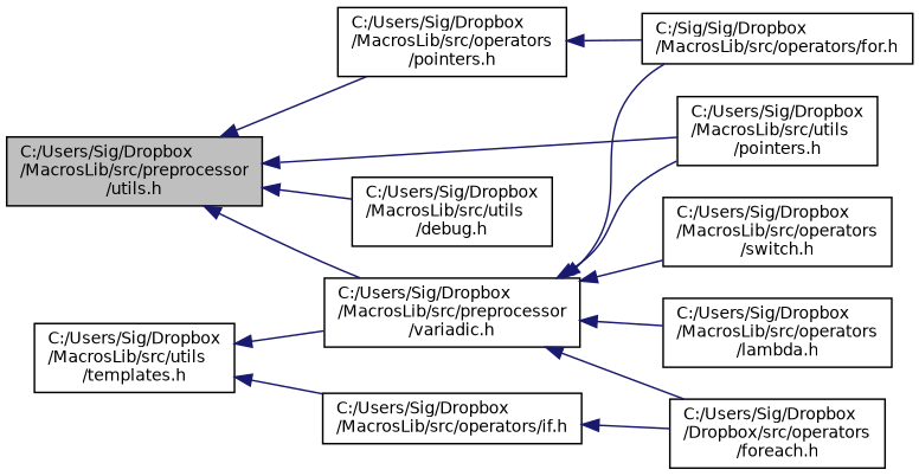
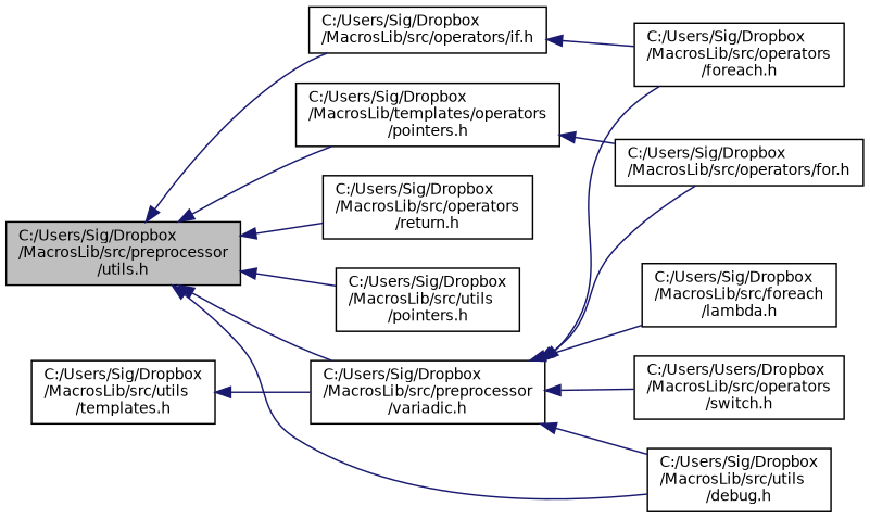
  digraph {
    rankdir=LR
    node [color=black fillcolor=white fontname=Helvetica fontsize=10 shape=record style=filled]
    edge [color=midnightblue dir=back fontname=Helvetica fontsize=10 labelfontname=Helvetica labelfontsize=10 style=solid]
    n1 [fillcolor=grey75 fontcolor=black height=0.2 label="C:/Users/Sig/Dropbox\l/MacrosLib/src/preprocessor\l/utils.h" width=0.4]
    n2 [height=0.2 label="C:/Users/Sig/Dropbox\l/MacrosLib/src/operators/if.h" width=0.4]
-   n3 [height=0.2 label="C:/Users/Sig/Dropbox\l/MacrosLib/src/operators\l/pointers.h" width=0.4]
+   n3 [height=0.2 label="C:/Users/Sig/Dropbox\l/MacrosLib/templates/operators\l/pointers.h" width=0.4]
+   n4 [height=0.2 label="C:/Users/Sig/Dropbox\l/MacrosLib/src/operators\l/return.h" width=0.4]
    n5 [height=0.2 label="C:/Users/Sig/Dropbox\l/MacrosLib/src/preprocessor\l/variadic.h" width=0.4]
    n6 [height=0.2 label="C:/Users/Sig/Dropbox\l/MacrosLib/src/utils\l/pointers.h" width=0.4]
    n7 [height=0.2 label="C:/Users/Sig/Dropbox\l/MacrosLib/src/utils\l/debug.h" width=0.4]
-   n8 [height=0.2 label="C:/Sig/Sig/Dropbox\l/MacrosLib/src/operators/for.h" width=0.4]
-   n9 [height=0.2 label="C:/Users/Sig/Dropbox\l/Dropbox/src/operators\l/foreach.h" width=0.4]
-   n10 [height=0.2 label="C:/Users/Sig/Dropbox\l/MacrosLib/src/operators\l/lambda.h" width=0.4]
-   n11 [height=0.2 label="C:/Users/Sig/Dropbox\l/MacrosLib/src/operators\l/switch.h" width=0.4]
+   n8 [height=0.2 label="C:/Users/Sig/Dropbox\l/MacrosLib/src/operators/for.h" width=0.4]
+   n9 [height=0.2 label="C:/Users/Sig/Dropbox\l/MacrosLib/src/operators\l/foreach.h" width=0.4]
+   n10 [height=0.2 label="C:/Users/Sig/Dropbox\l/MacrosLib/src/foreach\l/lambda.h" width=0.4]
+   n11 [height=0.2 label="C:/Users/Users/Dropbox\l/MacrosLib/src/operators\l/switch.h" width=0.4]
    n12 [height=0.2 label="C:/Users/Sig/Dropbox\l/MacrosLib/src/utils\l/templates.h" width=0.4]
-   n12 -> n2
+   n1 -> n2
    n1 -> n3
+   n1 -> n4
    n1 -> n5
    n1 -> n6
    n1 -> n7
    n2 -> n9
    n3 -> n8
-   n5 -> n6
+   n5 -> n7
    n5 -> n8
    n5 -> n9
    n5 -> n10
    n5 -> n11
    n12 -> n5
  }
